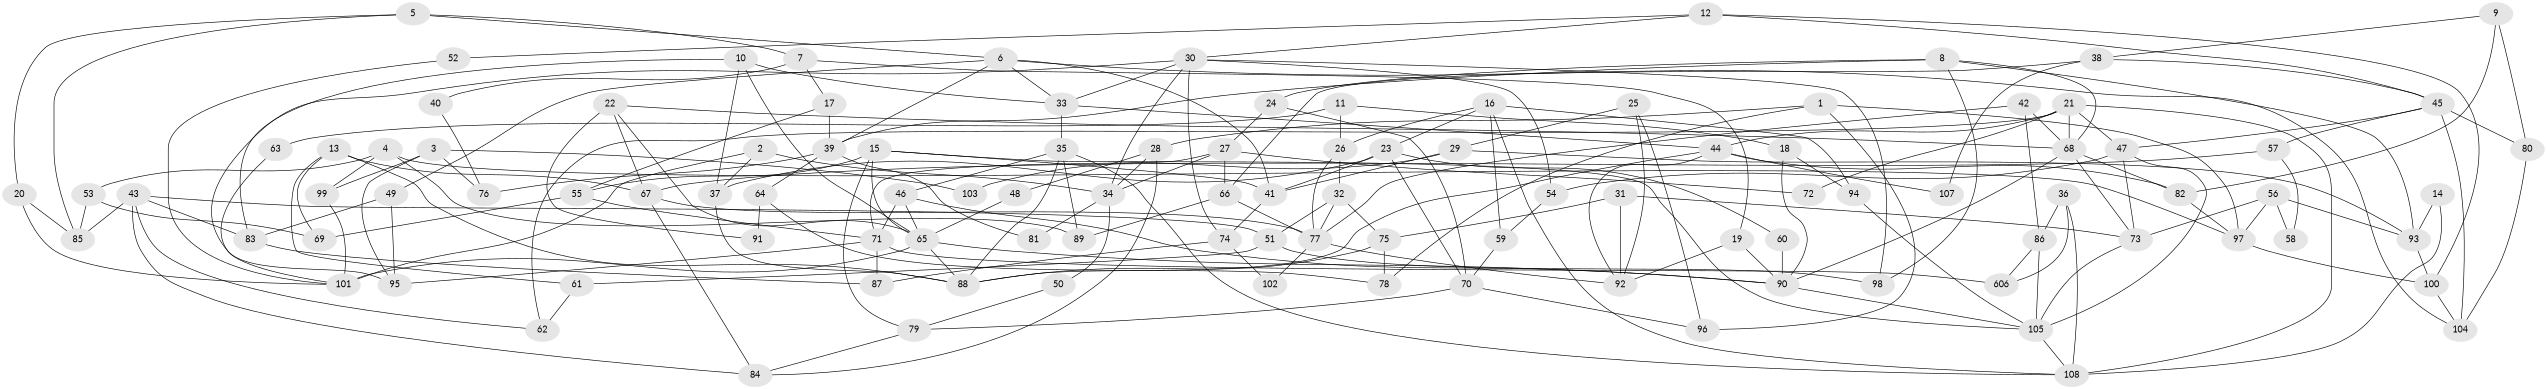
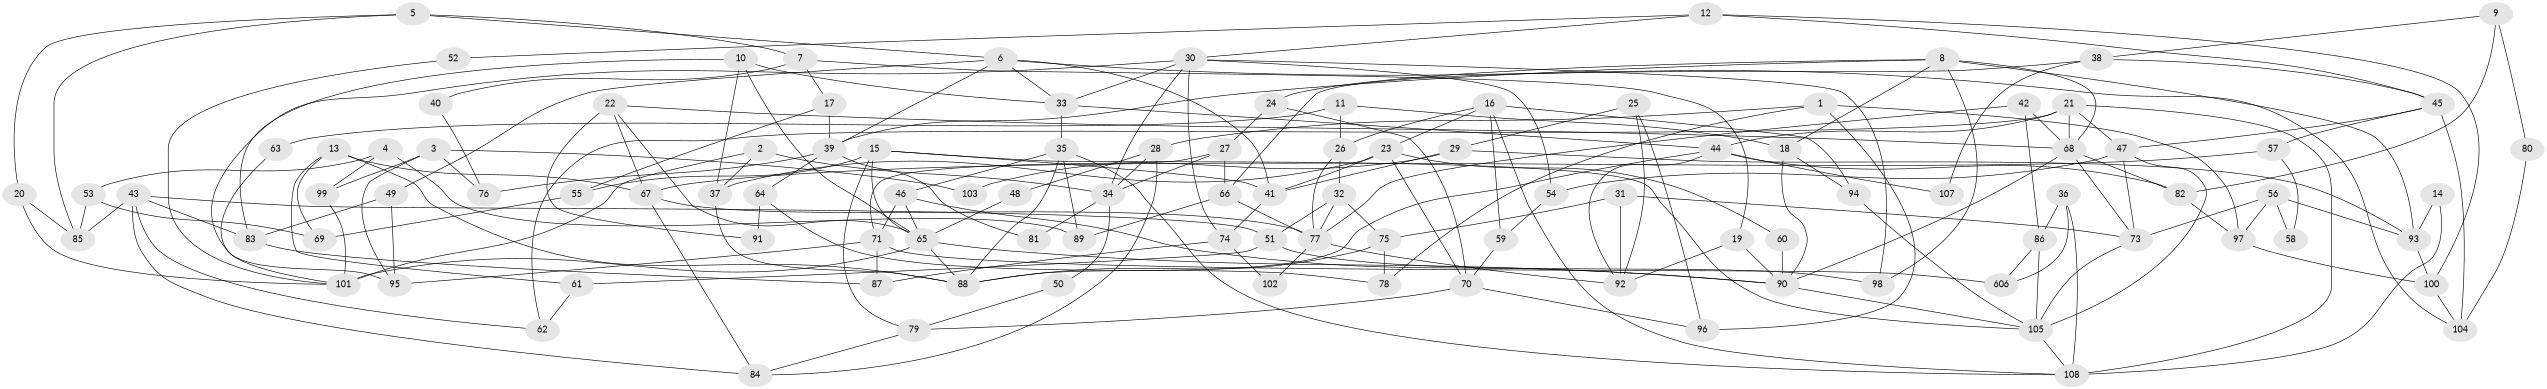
  graph {
    fontname=Lato
    node [color=gray90 fontname=Lato style=filled]
    edge [fontname=Lato]
    1
    28
    78
    96
    97
    34
    48
    84
    100
    2
    37
    101
    50
    81
    88
    3
    76
    95
    99
    103
    4
    53
    89
    85
    69
    5
    6
    7
    20
    33
    39
    41
    49
    104
    17
    19
    40
    44
    35
    64
    74
    83
    55
    90
    92
    87
    102
    8
    18
    24
    68
    93
    98
    94
    70
    27
    82
    73
    9
    38
    80
    45
    66
    107
    10
    65
    11
    26
    63
    32
    77
    12
    30
    52
    54
    47
    57
    13
    61
    67
    62
    75
    14
    108
    15
    79
    105
    71
    16
    23
    59
    60
    21
-   72
    22
    91
    25
    29
    51
    n100 [label=606]
    31
    46
    36
    86
    42
    43
    58
    56
    1 -- 28
    1 -- 78
    1 -- 96
    1 -- 97
    28 -- 34
    28 -- 48
    28 -- 84
    97 -- 100
    34 -- 50
    34 -- 81
    48 -- 65
    100 -- 104
    2 -- 34
    2 -- 37
    2 -- 101
    37 -- 88
    50 -- 79
    3 -- 76
    3 -- 95
    3 -- 99
    3 -- 103
    99 -- 101
-   4 -- 97
    4 -- 99
    4 -- 53
    4 -- 89
    53 -- 85
    53 -- 69
    5 -- 85
    5 -- 6
    5 -- 7
    5 -- 20
    6 -- 33
    6 -- 39
    6 -- 41
    6 -- 49
    6 -- 104
    7 -- 17
    7 -- 19
    7 -- 40
    20 -- 101
    20 -- 85
    33 -- 44
    33 -- 35
    39 -- 81
    39 -- 76
    39 -- 64
    41 -- 74
    49 -- 95
    49 -- 83
    17 -- 39
    17 -- 55
    19 -- 90
    19 -- 92
    40 -- 76
    44 -- 88
    44 -- 92
    44 -- 82
    44 -- 107
    35 -- 88
    35 -- 89
    35 -- 108
    35 -- 46
    64 -- 78
    64 -- 91
    74 -- 87
    74 -- 102
    83 -- 87
    55 -- 69
-   55 -- 71
    90 -- 105
    8 -- 39
+   8 -- 18
    8 -- 24
    8 -- 68
    8 -- 93
    8 -- 98
    18 -- 90
    18 -- 94
    24 -- 70
    24 -- 27
    68 -- 90
    68 -- 82
    68 -- 73
    93 -- 100
    94 -- 105
    70 -- 96
    70 -- 79
    27 -- 34
    27 -- 66
    27 -- 71
-   27 -- 72
    82 -- 97
    73 -- 105
    9 -- 82
    9 -- 38
    9 -- 80
    38 -- 45
    38 -- 66
    38 -- 107
    80 -- 104
    45 -- 104
-   45 -- 80
    45 -- 47
    45 -- 57
    66 -- 89
    66 -- 77
    10 -- 37
    10 -- 33
    10 -- 83
    10 -- 65
    65 -- 101
    65 -- 88
    65 -- 90
    11 -- 18
    11 -- 26
    11 -- 63
    26 -- 32
    26 -- 77
    63 -- 101
    32 -- 77
    32 -- 75
    32 -- 51
    77 -- 92
    77 -- 102
    12 -- 100
    12 -- 45
    12 -- 30
    12 -- 52
    30 -- 34
    30 -- 95
    30 -- 33
    30 -- 74
    30 -- 98
    30 -- 54
    52 -- 101
    54 -- 59
    47 -- 73
    47 -- 54
    47 -- 105
    57 -- 67
    57 -- 58
    13 -- 88
    13 -- 69
    13 -- 61
    13 -- 67
    61 -- 62
    67 -- 84
    67 -- 77
    75 -- 78
    75 -- 88
    14 -- 93
    14 -- 108
    15 -- 41
    15 -- 55
    15 -- 65
    15 -- 79
    15 -- 105
    79 -- 84
    105 -- 108
    71 -- 95
    71 -- 87
    71 -- n100
    16 -- 94
    16 -- 26
    16 -- 108
    16 -- 23
    16 -- 59
    23 -- 37
    23 -- 41
    23 -- 70
    23 -- 60
    59 -- 70
    60 -- 90
    21 -- 44
    21 -- 68
    21 -- 47
    21 -- 62
    21 -- 108
-   21 -- 72
    22 -- 68
    22 -- 65
    22 -- 67
    22 -- 91
    25 -- 96
    25 -- 92
    25 -- 29
    29 -- 103
    29 -- 41
    29 -- 93
    51 -- 98
    51 -- 61
    31 -- 92
    31 -- 73
    31 -- 75
    46 -- 90
    46 -- 65
    46 -- 71
    36 -- 108
    36 -- n100
    36 -- 86
    86 -- 105
    86 -- n100
    42 -- 68
    42 -- 77
    42 -- 86
    43 -- 84
    43 -- 85
    43 -- 83
    43 -- 62
    43 -- 51
    56 -- 97
    56 -- 93
    56 -- 73
    56 -- 58
  }
